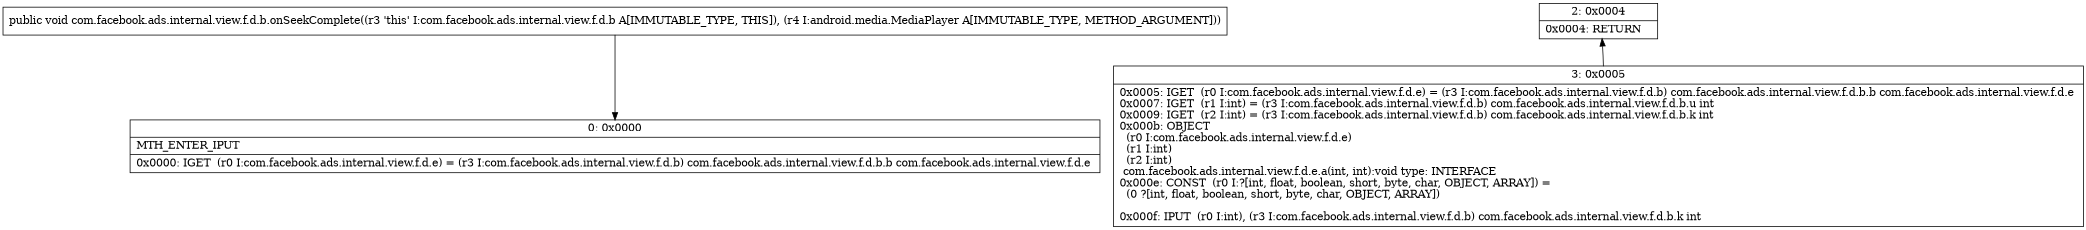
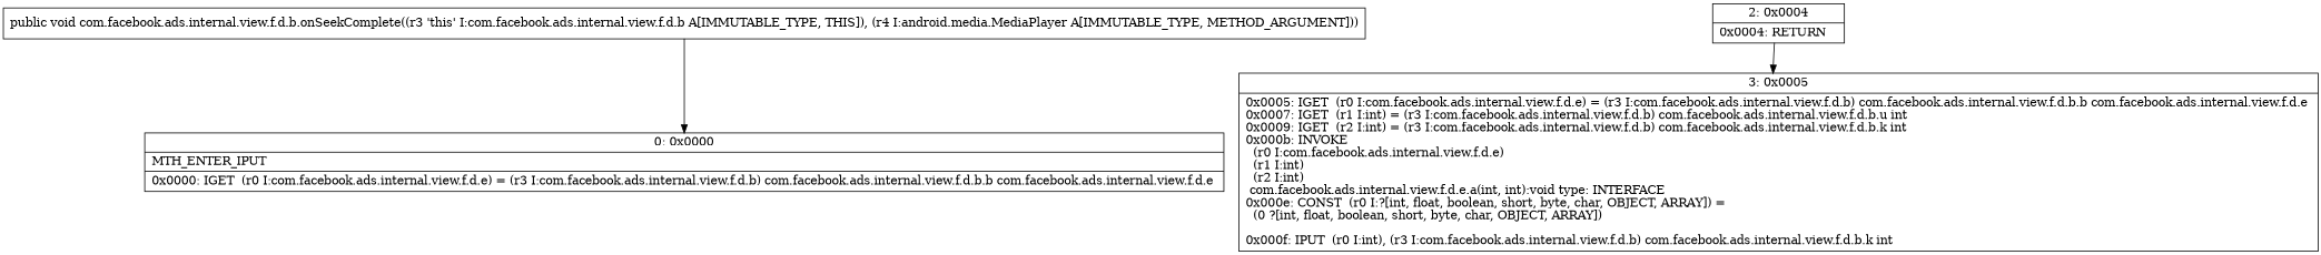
  digraph {
    node [shape=record]
    n1 [label="{0\:\ 0x0000|MTH_ENTER_IPUT\l|0x0000: IGET  (r0 I:com.facebook.ads.internal.view.f.d.e) = (r3 I:com.facebook.ads.internal.view.f.d.b) com.facebook.ads.internal.view.f.d.b.b com.facebook.ads.internal.view.f.d.e \l}"]
    n2 [label="{2\:\ 0x0004|0x0004: RETURN   \l}"]
-   n3 [label="{3\:\ 0x0005|0x0005: IGET  (r0 I:com.facebook.ads.internal.view.f.d.e) = (r3 I:com.facebook.ads.internal.view.f.d.b) com.facebook.ads.internal.view.f.d.b.b com.facebook.ads.internal.view.f.d.e \l0x0007: IGET  (r1 I:int) = (r3 I:com.facebook.ads.internal.view.f.d.b) com.facebook.ads.internal.view.f.d.b.u int \l0x0009: IGET  (r2 I:int) = (r3 I:com.facebook.ads.internal.view.f.d.b) com.facebook.ads.internal.view.f.d.b.k int \l0x000b: OBJECT  \l  (r0 I:com.facebook.ads.internal.view.f.d.e)\l  (r1 I:int)\l  (r2 I:int)\l com.facebook.ads.internal.view.f.d.e.a(int, int):void type: INTERFACE \l0x000e: CONST  (r0 I:?[int, float, boolean, short, byte, char, OBJECT, ARRAY]) = \l  (0 ?[int, float, boolean, short, byte, char, OBJECT, ARRAY])\l \l0x000f: IPUT  (r0 I:int), (r3 I:com.facebook.ads.internal.view.f.d.b) com.facebook.ads.internal.view.f.d.b.k int \l}"]
+   n3 [label="{3\:\ 0x0005|0x0005: IGET  (r0 I:com.facebook.ads.internal.view.f.d.e) = (r3 I:com.facebook.ads.internal.view.f.d.b) com.facebook.ads.internal.view.f.d.b.b com.facebook.ads.internal.view.f.d.e \l0x0007: IGET  (r1 I:int) = (r3 I:com.facebook.ads.internal.view.f.d.b) com.facebook.ads.internal.view.f.d.b.u int \l0x0009: IGET  (r2 I:int) = (r3 I:com.facebook.ads.internal.view.f.d.b) com.facebook.ads.internal.view.f.d.b.k int \l0x000b: INVOKE  \l  (r0 I:com.facebook.ads.internal.view.f.d.e)\l  (r1 I:int)\l  (r2 I:int)\l com.facebook.ads.internal.view.f.d.e.a(int, int):void type: INTERFACE \l0x000e: CONST  (r0 I:?[int, float, boolean, short, byte, char, OBJECT, ARRAY]) = \l  (0 ?[int, float, boolean, short, byte, char, OBJECT, ARRAY])\l \l0x000f: IPUT  (r0 I:int), (r3 I:com.facebook.ads.internal.view.f.d.b) com.facebook.ads.internal.view.f.d.b.k int \l}"]
    n4 [label="{public void com.facebook.ads.internal.view.f.d.b.onSeekComplete((r3 'this' I:com.facebook.ads.internal.view.f.d.b A[IMMUTABLE_TYPE, THIS]), (r4 I:android.media.MediaPlayer A[IMMUTABLE_TYPE, METHOD_ARGUMENT])) }"]
-   n3 -> n2
+   n2 -> n3
    n4 -> n1
  }
